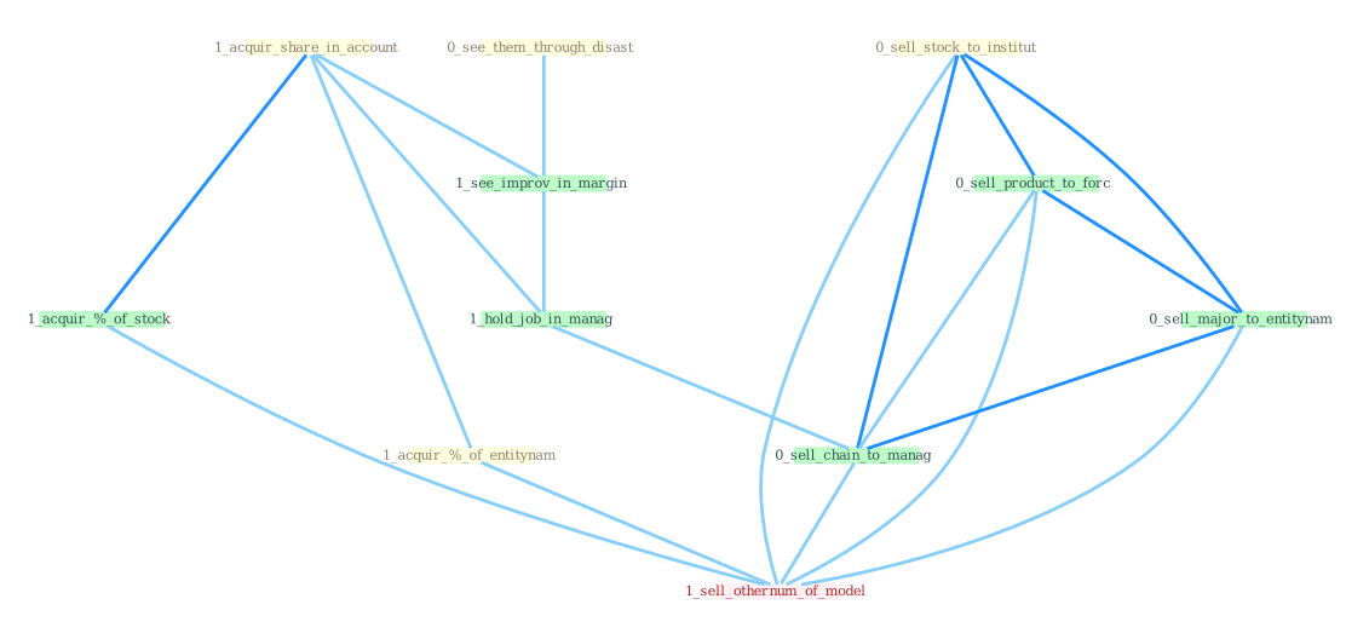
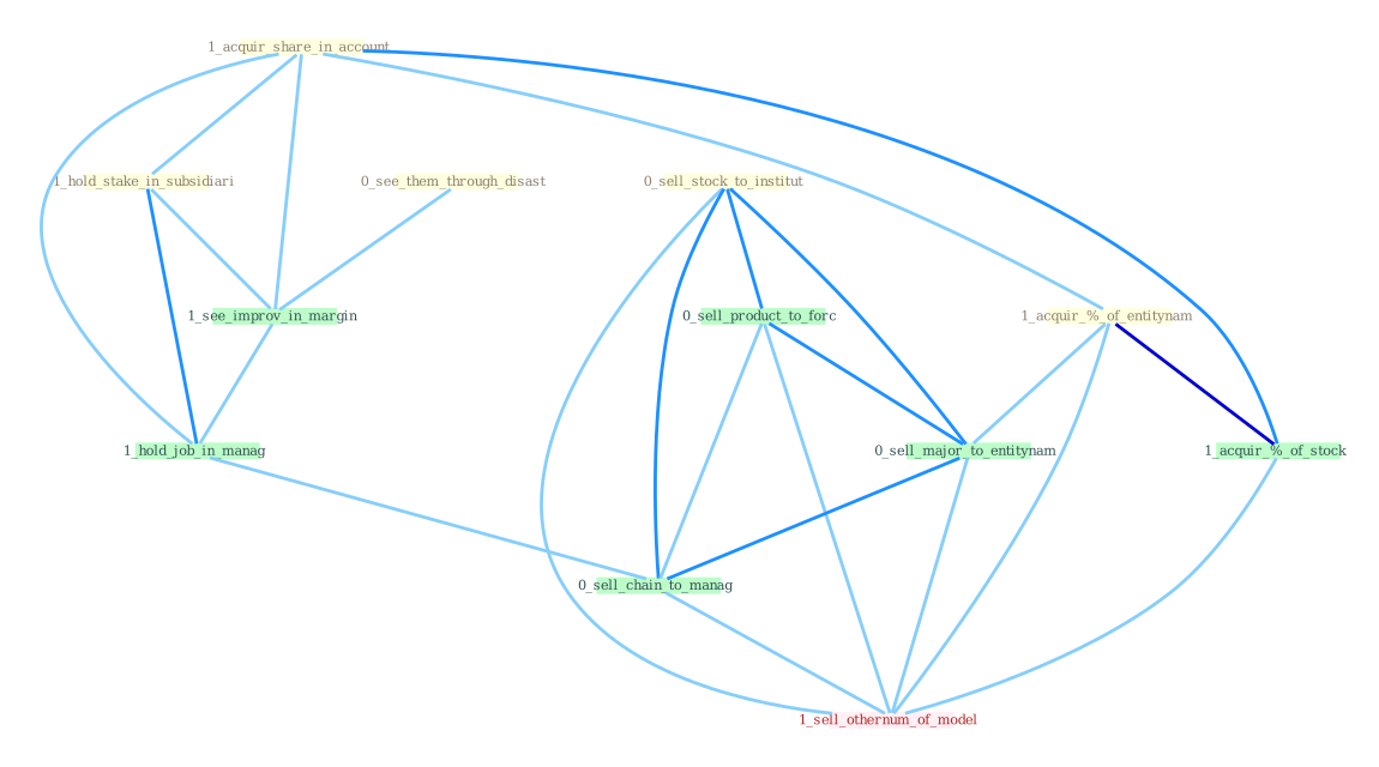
  graph {
    node [color="#BDFCC9" fixedsize=true fontcolor="#2f4f4f" fontsize=4 shape=polygon style=filled]
    edge [color="#87cefa" w=1]
    "1_acquir_share_in_account " [color="#ffffe0" fontcolor="#8b7d6b" height=.06 width=.5]
+   "1_hold_stake_in_subsidiari " [color="#ffffe0" fontcolor="#8b7d6b" height=.06 width=.5]
    "0_sell_stock_to_institut " [color="#ffffe0" fontcolor="#8b7d6b" height=.06 width=.5]
    "0_see_them_through_disast " [color="#ffffe0" fontcolor="#8b7d6b" height=.06 width=.5]
    "1_acquir_%_of_entitynam " [color="#ffffe0" fontcolor="#8b7d6b" height=.06 width=.5]
    "1_sell_othernum_of_model " [color="#fff0f5" fontcolor="#b22222" height=.06 width=.5]
    "1_see_improv_in_margin " [height=.06 width=.5]
    "1_acquir_%_of_stock " [height=.06 width=.5]
    "1_hold_job_in_manag " [height=.06 width=.5]
    "0_sell_product_to_forc " [height=.06 width=.5]
    "0_sell_major_to_entitynam " [height=.06 width=.5]
    "0_sell_chain_to_manag " [height=.06 width=.5]
    subgraph sub_1 {
      "1_acquir_share_in_account "
+     "1_hold_stake_in_subsidiari "
      "0_sell_stock_to_institut "
      "0_see_them_through_disast "
      "1_acquir_%_of_entitynam "
    }
    subgraph sub_2 {
      "1_sell_othernum_of_model "
    }
+   "1_acquir_share_in_account " -- "1_hold_stake_in_subsidiari "
    "1_acquir_share_in_account " -- "1_acquir_%_of_entitynam "
    "1_acquir_share_in_account " -- "1_see_improv_in_margin "
    "1_acquir_share_in_account " -- "1_acquir_%_of_stock " [color="#1e90ff"]
    "1_acquir_share_in_account " -- "1_hold_job_in_manag "
+   "1_hold_stake_in_subsidiari " -- "1_see_improv_in_margin "
+   "1_hold_stake_in_subsidiari " -- "1_hold_job_in_manag " [color="#1e90ff" w=2]
    "0_sell_stock_to_institut " -- "1_sell_othernum_of_model "
    "0_sell_stock_to_institut " -- "0_sell_product_to_forc " [color="#1e90ff" w=2]
    "0_sell_stock_to_institut " -- "0_sell_major_to_entitynam " [color="#1e90ff" w=2]
    "0_sell_stock_to_institut " -- "0_sell_chain_to_manag " [color="#1e90ff" w=2]
    "0_see_them_through_disast " -- "1_see_improv_in_margin "
    "1_acquir_%_of_entitynam " -- "1_sell_othernum_of_model "
+   "1_acquir_%_of_entitynam " -- "1_acquir_%_of_stock " [color="#0000cd" w=3]
+   "1_acquir_%_of_entitynam " -- "0_sell_major_to_entitynam "
    "1_see_improv_in_margin " -- "1_hold_job_in_manag "
    "1_acquir_%_of_stock " -- "1_sell_othernum_of_model "
    "1_hold_job_in_manag " -- "0_sell_chain_to_manag "
    "0_sell_product_to_forc " -- "1_sell_othernum_of_model "
    "0_sell_product_to_forc " -- "0_sell_major_to_entitynam " [color="#1e90ff" w=2]
    "0_sell_product_to_forc " -- "0_sell_chain_to_manag " [w=2]
    "0_sell_major_to_entitynam " -- "1_sell_othernum_of_model "
    "0_sell_major_to_entitynam " -- "0_sell_chain_to_manag " [color="#1e90ff" w=2]
    "0_sell_chain_to_manag " -- "1_sell_othernum_of_model "
  }
